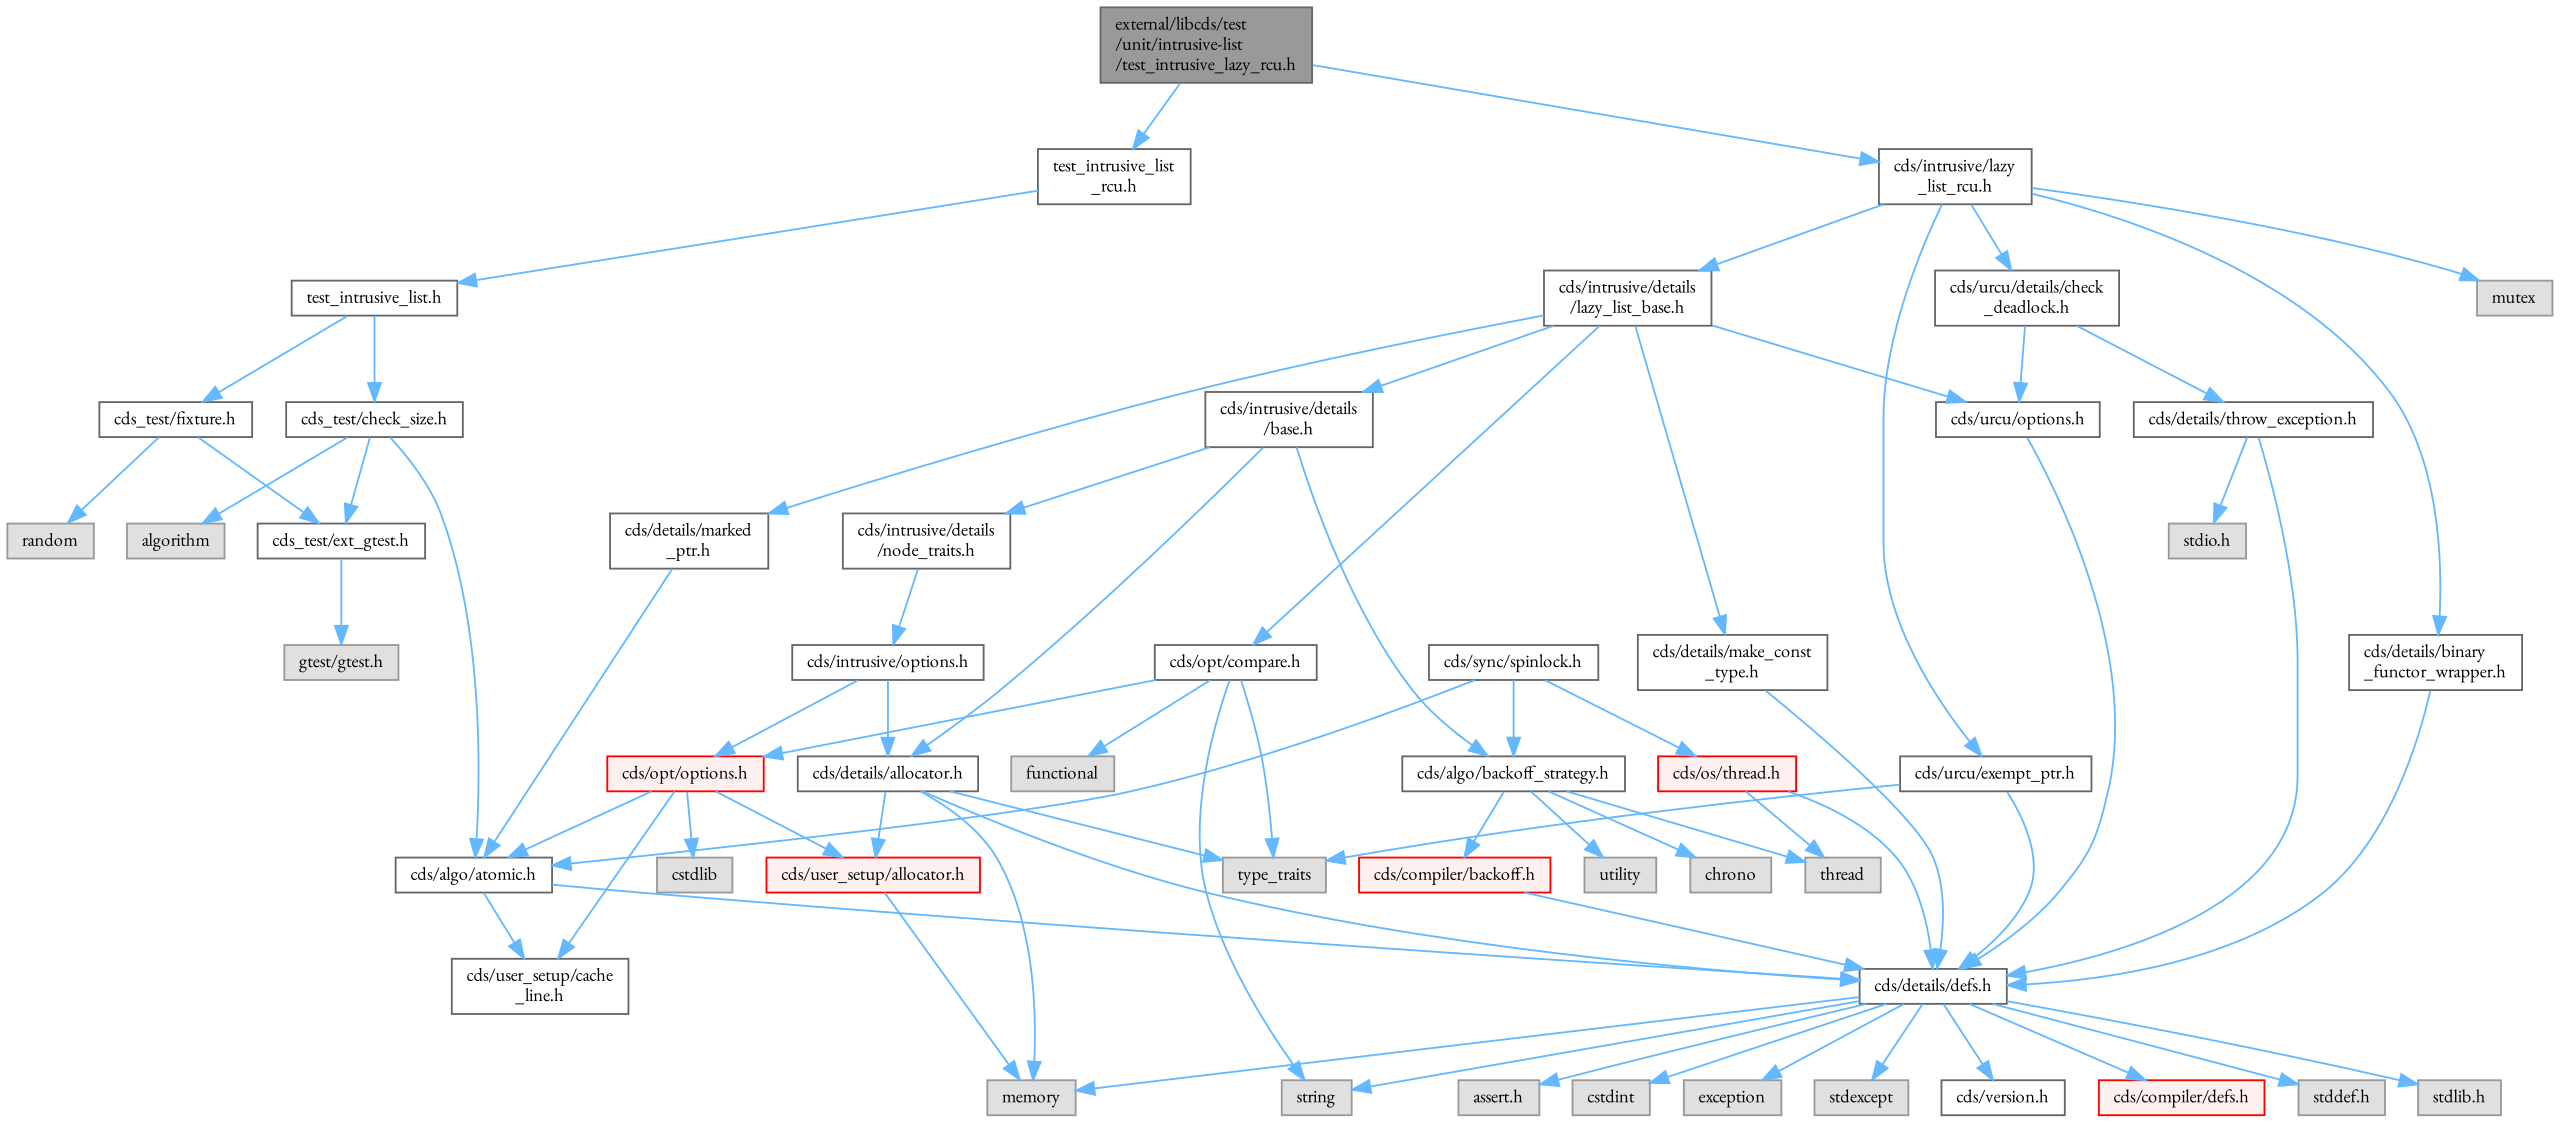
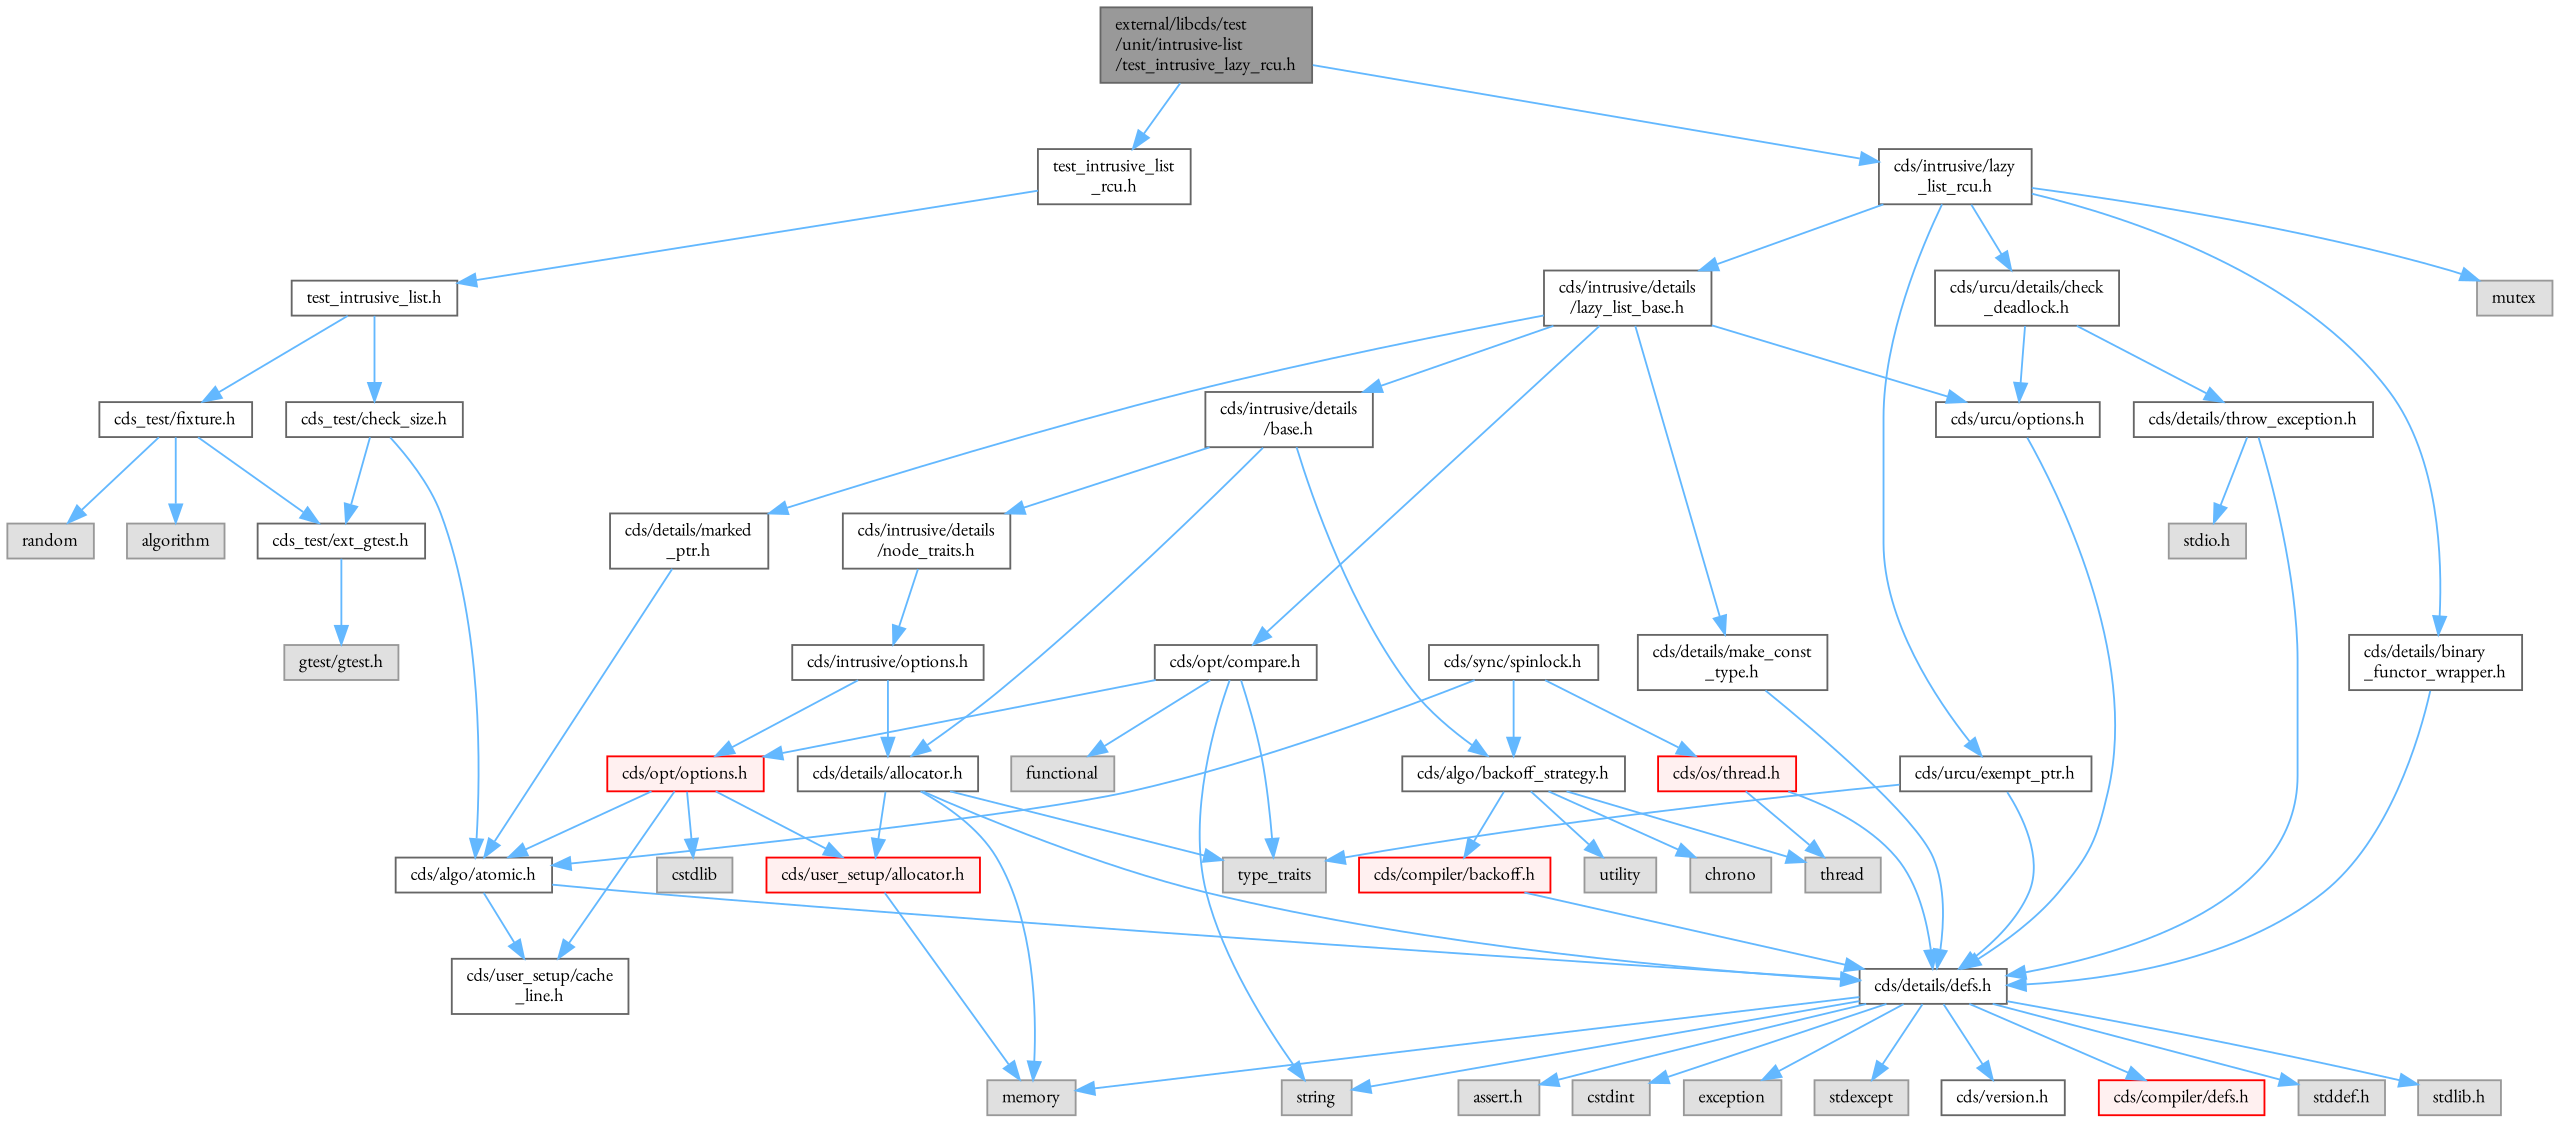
  digraph {
    fontname="EB Garamond"
    node [color=grey40 fillcolor=white fontname="EB Garamond" fontsize=10 shape=box style=filled]
    edge [color=steelblue1 fontname="EB Garamond" fontsize=10 labelfontname=Helvetica labelfontsize=10 style=solid]
    n1 [color=gray40 fillcolor=grey60 fontcolor=black height=0.2 label="external/libcds/test\l/unit/intrusive-list\l/test_intrusive_lazy_rcu.h" width=0.4]
    n2 [height=0.2 label="test_intrusive_list\l_rcu.h" width=0.4]
    n3 [height=0.2 label="cds/intrusive/lazy\l_list_rcu.h" width=0.4]
    n4 [height=0.2 label="test_intrusive_list.h" width=0.4]
    n5 [color=grey60 fillcolor="#E0E0E0" height=0.2 label=mutex width=0.4]
    n6 [height=0.2 label="cds/intrusive/details\l/lazy_list_base.h" width=0.4]
    n7 [height=0.2 label="cds/urcu/details/check\l_deadlock.h" width=0.4]
    n8 [height=0.2 label="cds/details/binary\l_functor_wrapper.h" width=0.4]
    n9 [height=0.2 label="cds/urcu/exempt_ptr.h" width=0.4]
    n10 [height=0.2 label="cds_test/check_size.h" width=0.4]
    n11 [height=0.2 label="cds_test/fixture.h" width=0.4]
    n12 [height=0.2 label="cds_test/ext_gtest.h" width=0.4]
    n13 [height=0.2 label="cds/algo/atomic.h" width=0.4]
    n14 [color=grey60 fillcolor="#E0E0E0" height=0.2 label=algorithm width=0.4]
    n15 [color=grey60 fillcolor="#E0E0E0" height=0.2 label=random width=0.4]
    n16 [color=grey60 fillcolor="#E0E0E0" height=0.2 label="gtest/gtest.h" width=0.4]
    n17 [height=0.2 label="cds/details/defs.h" width=0.4]
    n18 [height=0.2 label="cds/user_setup/cache\l_line.h" width=0.4]
    n19 [color=grey60 fillcolor="#E0E0E0" height=0.2 label="stddef.h" width=0.4]
    n20 [color=grey60 fillcolor="#E0E0E0" height=0.2 label="stdlib.h" width=0.4]
    n21 [color=grey60 fillcolor="#E0E0E0" height=0.2 label="assert.h" width=0.4]
    n22 [color=grey60 fillcolor="#E0E0E0" height=0.2 label=cstdint width=0.4]
    n23 [color=grey60 fillcolor="#E0E0E0" height=0.2 label=exception width=0.4]
    n24 [color=grey60 fillcolor="#E0E0E0" height=0.2 label=stdexcept width=0.4]
    n25 [color=grey60 fillcolor="#E0E0E0" height=0.2 label=string width=0.4]
    n26 [color=grey60 fillcolor="#E0E0E0" height=0.2 label=memory width=0.4]
    n27 [height=0.2 label="cds/version.h" width=0.4]
    n28 [color=red fillcolor="#FFF0F0" height=0.2 label="cds/compiler/defs.h" width=0.4]
    n29 [height=0.2 label="cds/intrusive/details\l/base.h" width=0.4]
    n30 [height=0.2 label="cds/opt/compare.h" width=0.4]
    n31 [height=0.2 label="cds/details/marked\l_ptr.h" width=0.4]
    n32 [height=0.2 label="cds/details/make_const\l_type.h" width=0.4]
    n33 [height=0.2 label="cds/urcu/options.h" width=0.4]
    n34 [height=0.2 label="cds/details/throw_exception.h" width=0.4]
    n35 [color=grey60 fillcolor="#E0E0E0" height=0.2 label=type_traits width=0.4]
    n36 [height=0.2 label="cds/intrusive/details\l/node_traits.h" width=0.4]
    n37 [height=0.2 label="cds/details/allocator.h" width=0.4]
    n38 [height=0.2 label="cds/algo/backoff_strategy.h" width=0.4]
    n39 [color=red fillcolor="#FFF0F0" height=0.2 label="cds/opt/options.h" width=0.4]
    n40 [color=grey60 fillcolor="#E0E0E0" height=0.2 label=functional width=0.4]
    n41 [height=0.2 label="cds/sync/spinlock.h" width=0.4]
    n42 [color=red fillcolor="#FFF0F0" height=0.2 label="cds/os/thread.h" width=0.4]
    n43 [height=0.2 label="cds/intrusive/options.h" width=0.4]
    n44 [color=red fillcolor="#FFF0F0" height=0.2 label="cds/user_setup/allocator.h" width=0.4]
    n45 [color=grey60 fillcolor="#E0E0E0" height=0.2 label=utility width=0.4]
    n46 [color=grey60 fillcolor="#E0E0E0" height=0.2 label=thread width=0.4]
    n47 [color=grey60 fillcolor="#E0E0E0" height=0.2 label=chrono width=0.4]
    n48 [color=red fillcolor="#FFF0F0" height=0.2 label="cds/compiler/backoff.h" width=0.4]
    n49 [color=grey60 fillcolor="#E0E0E0" height=0.2 label=cstdlib width=0.4]
    n50 [color=grey60 fillcolor="#E0E0E0" height=0.2 label="stdio.h" width=0.4]
    n1 -> n2
    n1 -> n3
    n2 -> n4
    n3 -> n5
    n3 -> n6
    n3 -> n7
    n3 -> n8
    n3 -> n9
    n4 -> n10
    n4 -> n11
    n6 -> n29
    n6 -> n30
    n6 -> n31
    n6 -> n32
    n6 -> n33
    n7 -> n33
    n7 -> n34
    n8 -> n17
    n9 -> n17
    n9 -> n35
    n10 -> n12
    n10 -> n13
    n11 -> n12
-   n10 -> n14
+   n11 -> n14
    n11 -> n15
    n12 -> n16
    n13 -> n17
    n13 -> n18
    n17 -> n19
    n17 -> n20
    n17 -> n21
    n17 -> n22
    n17 -> n23
    n17 -> n24
    n17 -> n25
    n17 -> n26
    n17 -> n27
    n17 -> n28
    n29 -> n36
    n29 -> n37
    n29 -> n38
    n30 -> n25
    n30 -> n35
    n30 -> n39
    n30 -> n40
    n31 -> n13
    n32 -> n17
    n33 -> n17
    n34 -> n17
    n34 -> n50
    n36 -> n43
    n37 -> n17
    n37 -> n26
    n37 -> n35
    n37 -> n44
    n38 -> n45
    n38 -> n46
    n38 -> n47
    n38 -> n48
    n39 -> n13
    n39 -> n18
    n39 -> n44
    n39 -> n49
    n41 -> n13
    n41 -> n38
    n41 -> n42
    n42 -> n17
    n42 -> n46
    n43 -> n37
    n43 -> n39
    n44 -> n26
    n48 -> n17
  }
